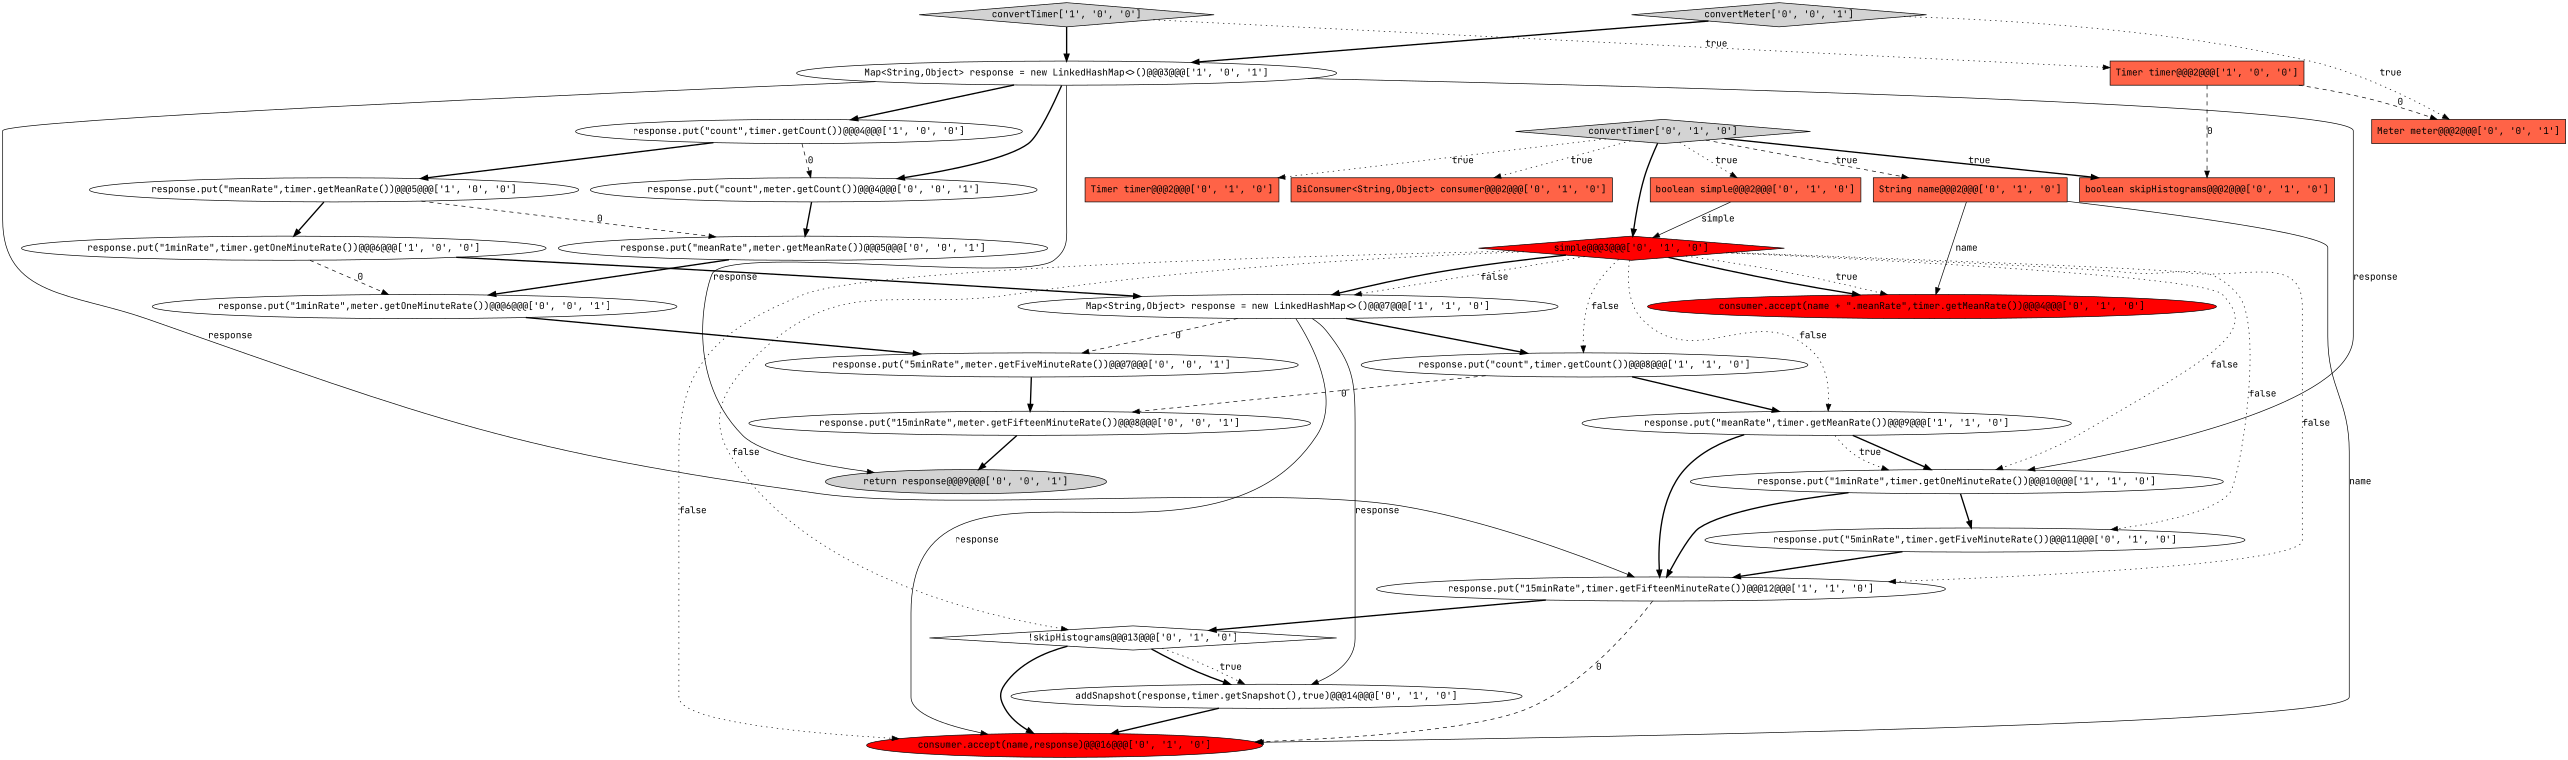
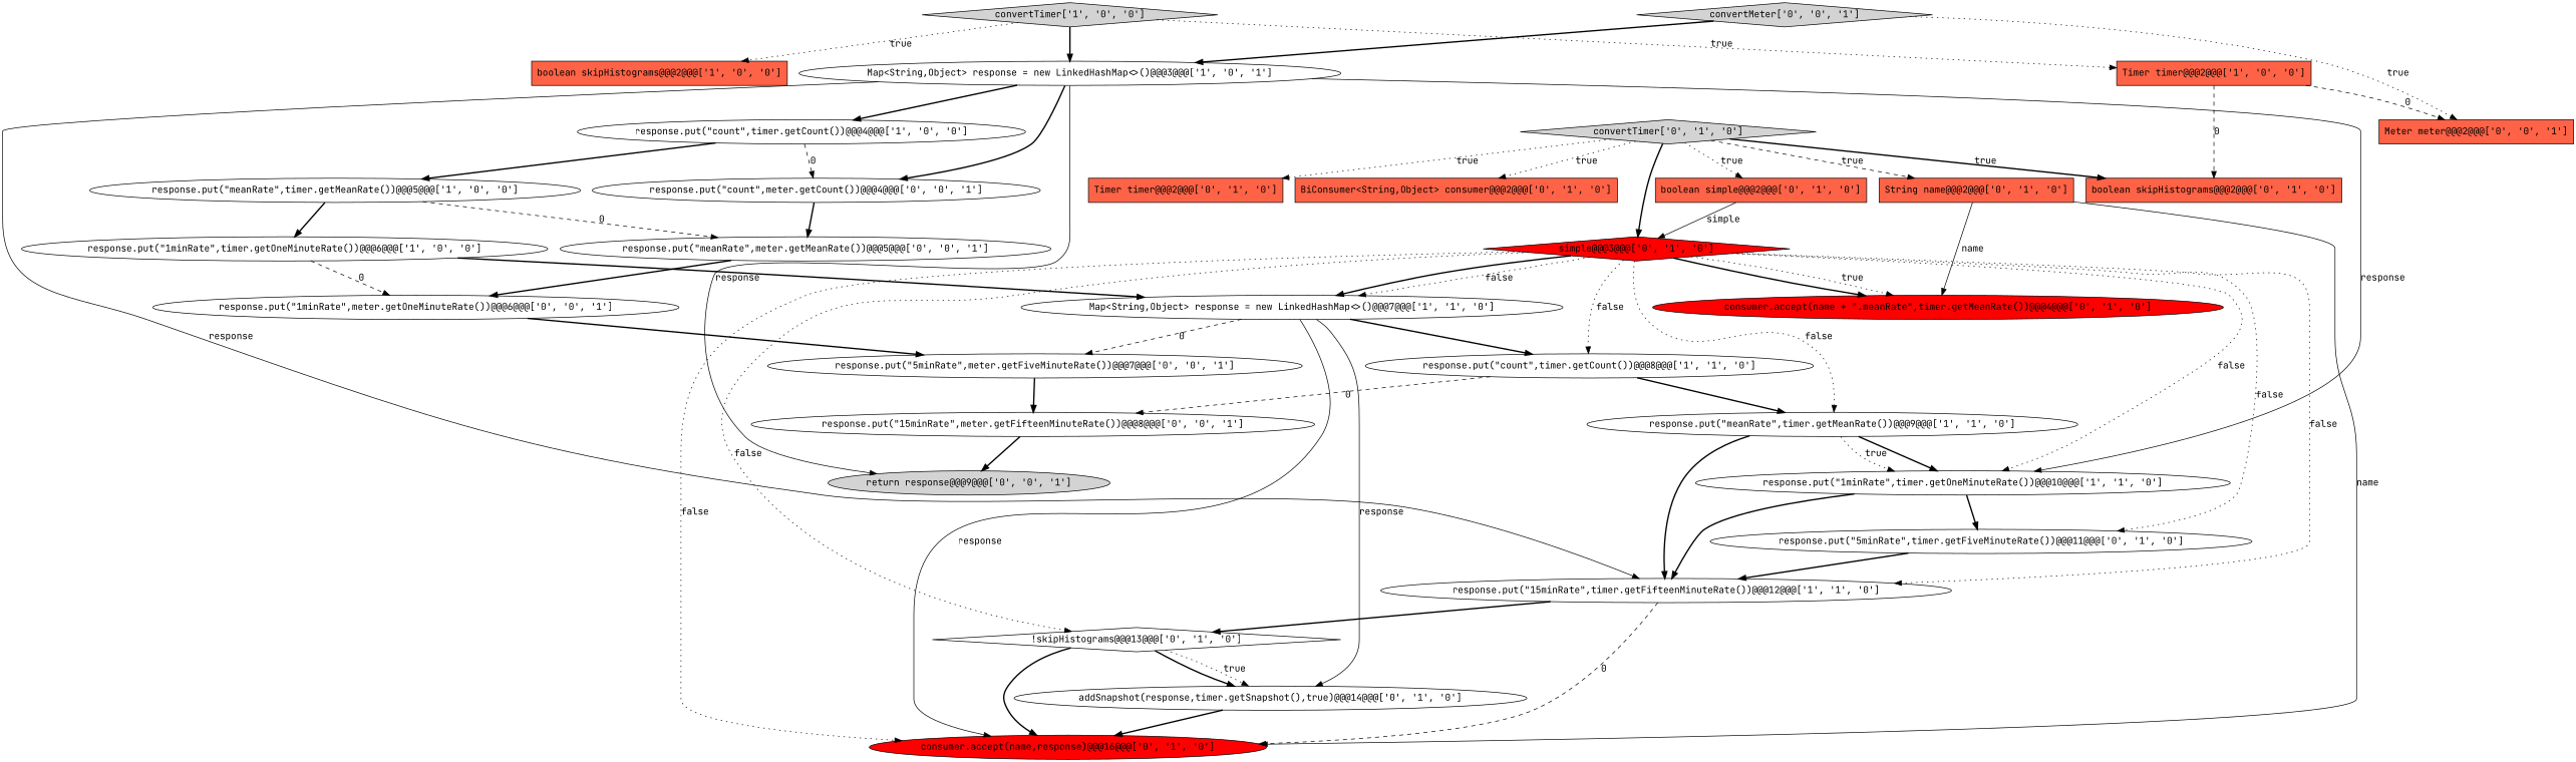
  digraph {
    fontname="JetBrains Mono"
    node [fillcolor=white fontname="JetBrains Mono" shape=ellipse style=filled]
    edge [fontname="JetBrains Mono" style=bold]
    n1 [fillcolor=tomato label="String name@@@2@@@['0', '1', '0']" shape=box]
    n2 [fillcolor=red label="consumer.accept(name + \".meanRate\",timer.getMeanRate())@@@4@@@['0', '1', '0']"]
    n3 [fillcolor=red label="consumer.accept(name,response)@@@16@@@['0', '1', '0']"]
+   n4 [fillcolor=tomato label="boolean skipHistograms@@@2@@@['1', '0', '0']" shape=box]
    n5 [fillcolor=tomato label="Meter meter@@@2@@@['0', '0', '1']" shape=box]
    n6 [label="response.put(\"1minRate\",timer.getOneMinuteRate())@@@10@@@['1', '1', '0']"]
    n7 [label="response.put(\"15minRate\",timer.getFifteenMinuteRate())@@@12@@@['1', '1', '0']"]
    n8 [label="response.put(\"5minRate\",timer.getFiveMinuteRate())@@@11@@@['0', '1', '0']"]
    n9 [label="!skipHistograms@@@13@@@['0', '1', '0']" shape=diamond]
    n10 [fillcolor=tomato label="Timer timer@@@2@@@['0', '1', '0']" shape=box]
    n11 [label="addSnapshot(response,timer.getSnapshot(),true)@@@14@@@['0', '1', '0']"]
    n12 [label="response.put(\"meanRate\",meter.getMeanRate())@@@5@@@['0', '0', '1']"]
    n13 [label="response.put(\"1minRate\",meter.getOneMinuteRate())@@@6@@@['0', '0', '1']"]
    n14 [label="response.put(\"5minRate\",meter.getFiveMinuteRate())@@@7@@@['0', '0', '1']"]
    n15 [fillcolor=lightgray label="convertTimer['1', '0', '0']" shape=diamond]
    n16 [fillcolor=tomato label="Timer timer@@@2@@@['1', '0', '0']" shape=box]
    n17 [label="Map<String,Object> response = new LinkedHashMap<>()@@@3@@@['1', '0', '1']"]
    n18 [fillcolor=tomato label="boolean skipHistograms@@@2@@@['0', '1', '0']" shape=box]
    n19 [fillcolor=lightgray label="return response@@@9@@@['0', '0', '1']"]
    n20 [label="response.put(\"count\",timer.getCount())@@@4@@@['1', '0', '0']"]
    n21 [label="response.put(\"count\",meter.getCount())@@@4@@@['0', '0', '1']"]
    n22 [fillcolor=lightgray label="convertTimer['0', '1', '0']" shape=diamond]
    n23 [fillcolor=tomato label="BiConsumer<String,Object> consumer@@@2@@@['0', '1', '0']" shape=box]
    n24 [fillcolor=tomato label="boolean simple@@@2@@@['0', '1', '0']" shape=box]
    n25 [fillcolor=red label="simple@@@3@@@['0', '1', '0']" shape=diamond]
    n26 [label="response.put(\"meanRate\",timer.getMeanRate())@@@9@@@['1', '1', '0']"]
    n27 [label="Map<String,Object> response = new LinkedHashMap<>()@@@7@@@['1', '1', '0']"]
    n28 [label="response.put(\"count\",timer.getCount())@@@8@@@['1', '1', '0']"]
    n29 [label="response.put(\"meanRate\",timer.getMeanRate())@@@5@@@['1', '0', '0']"]
    n30 [label="response.put(\"15minRate\",meter.getFifteenMinuteRate())@@@8@@@['0', '0', '1']"]
    n31 [label="response.put(\"1minRate\",timer.getOneMinuteRate())@@@6@@@['1', '0', '0']"]
    n32 [fillcolor=lightgray label="convertMeter['0', '0', '1']" shape=diamond]
    n1 -> n2 [label=name style=solid]
    n1 -> n3 [label=name style=solid]
    n6 -> n7
    n6 -> n8
    n7 -> n3 [label=0 style=dashed]
    n7 -> n9
    n8 -> n7
    n9 -> n3
    n9 -> n11 [label=true style=dotted]
    n9 -> n11
    n11 -> n3
    n12 -> n13
    n13 -> n14
    n14 -> n30
+   n15 -> n4 [label=true style=dotted]
    n15 -> n16 [label=true style=dotted]
    n15 -> n17
    n16 -> n5 [label=0 style=dashed]
    n16 -> n18 [label=0 style=dashed]
    n17 -> n6 [label=response style=solid]
    n17 -> n7 [label=response style=solid]
    n17 -> n19 [label=response style=solid]
    n17 -> n20
    n17 -> n21
    n20 -> n21 [label=0 style=dashed]
    n20 -> n29
    n21 -> n12
    n22 -> n1 [label=true style=dashed]
    n22 -> n10 [label=true style=dotted]
    n22 -> n18 [label=true]
    n22 -> n23 [label=true style=dotted]
    n22 -> n24 [label=true style=dotted]
    n22 -> n25
    n24 -> n25 [label=simple style=solid]
    n25 -> n2 [label=true style=dotted]
    n25 -> n2
    n25 -> n3 [label=false style=dotted]
    n25 -> n6 [label=false style=dotted]
    n25 -> n7 [label=false style=dotted]
    n25 -> n8 [label=false style=dotted]
    n25 -> n9 [label=false style=dotted]
    n25 -> n26 [label=false style=dotted]
    n25 -> n27 [label=false style=dotted]
    n25 -> n27
    n25 -> n28 [label=false style=dotted]
    n26 -> n6
    n26 -> n6 [label=true style=dotted]
    n26 -> n7
    n27 -> n3 [label=response style=solid]
    n27 -> n11 [label=response style=solid]
    n27 -> n14 [label=0 style=dashed]
    n27 -> n28
    n28 -> n26
    n28 -> n30 [label=0 style=dashed]
    n29 -> n12 [label=0 style=dashed]
    n29 -> n31
    n30 -> n19
    n31 -> n13 [label=0 style=dashed]
    n31 -> n27
    n32 -> n5 [label=true style=dotted]
    n32 -> n17
  }
